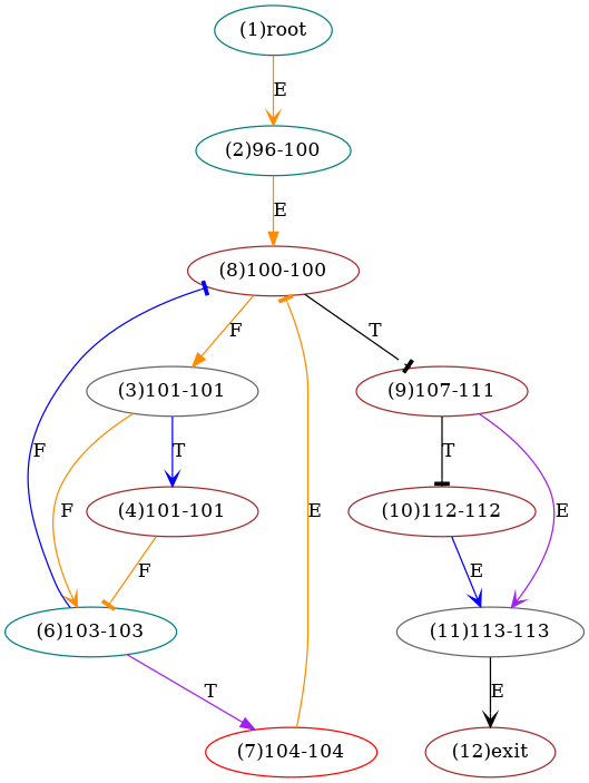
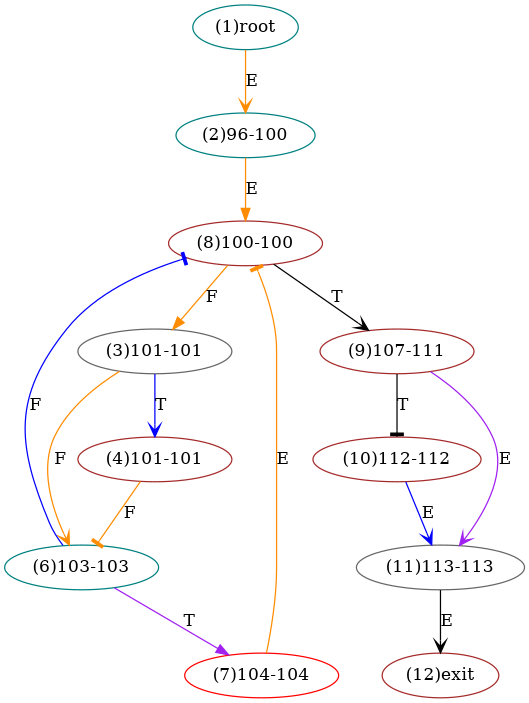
  digraph {
    node [color=brown]
    edge [arrowhead=vee color=darkorange]
    n1 [color=teal label="(1)root"]
    n2 [color=teal label="(2)96-100"]
    n3 [label="(8)100-100"]
    n4 [color=gray40 label="(3)101-101"]
    n5 [label="(9)107-111"]
    n6 [label="(4)101-101"]
    n7 [color=teal label="(6)103-103"]
    n8 [color=red label="(7)104-104"]
    n9 [label="(12)exit"]
    n10 [label="(10)112-112"]
    n11 [color=gray40 label="(11)113-113"]
    n1 -> n2 [label=E]
    n2 -> n3 [arrowhead=normal label=E]
    n3 -> n4 [arrowhead=normal label=F]
-   n3 -> n5 [arrowhead=tee color=black label=T]
+   n3 -> n5 [color=black label=T]
    n4 -> n6 [color=blue label=T]
    n4 -> n7 [label=F]
    n5 -> n10 [arrowhead=tee color=black label=T]
    n5 -> n11 [color=purple label=E]
    n6 -> n7 [arrowhead=tee label=F]
    n7 -> n3 [arrowhead=tee color=blue label=F]
    n7 -> n8 [arrowhead=normal color=purple label=T]
    n8 -> n3 [arrowhead=tee label=E]
    n10 -> n11 [color=blue label=E]
    n11 -> n9 [color=black label=E]
  }
